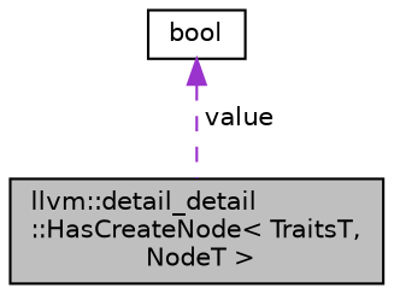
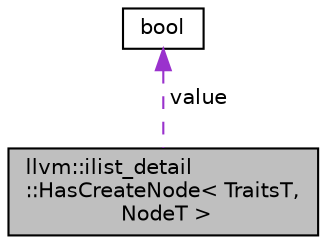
  digraph {
    node [color=black fontname=Helvetica fontsize=10 shape=box]
-   n1 [fillcolor=grey75 fontcolor=black height=0.2 label="llvm::detail_detail\l::HasCreateNode\< TraitsT,\l NodeT \>" style=filled width=0.4]
+   n1 [fillcolor=grey75 fontcolor=black height=0.2 label="llvm::ilist_detail\l::HasCreateNode\< TraitsT,\l NodeT \>" style=filled width=0.4]
    n2 [height=0.2 label=bool width=0.4]
    n2 -> n1 [color=darkorchid3 dir=back fontname=Helvetica fontsize=10 label=" value" labelfontname=Helvetica labelfontsize=10 style=dashed]
  }
